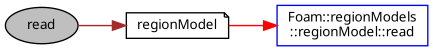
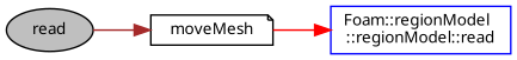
  digraph {
    fontname="Noto Sans"
    rankdir=LR
    node [color=black fontname="Noto Sans" fontsize=10]
    edge [fontname="Noto Sans" fontsize=10 labelfontname=Helvetica labelfontsize=10 style=solid]
    n1 [fillcolor=grey75 fontcolor=black height=0.2 label=read shape=ellipse style=filled width=0.4]
-   n2 [height=0.2 label=regionModel shape=note width=0.4]
-   n3 [color=blue height=0.2 label="Foam::regionModels\l::regionModel::read" shape=box width=0.4]
+   n2 [height=0.2 label=moveMesh shape=note width=0.4]
+   n3 [color=blue height=0.2 label="Foam::regionModel\l::regionModel::read" shape=box width=0.4]
    n1 -> n2 [color=brown]
    n2 -> n3 [color=red]
  }
